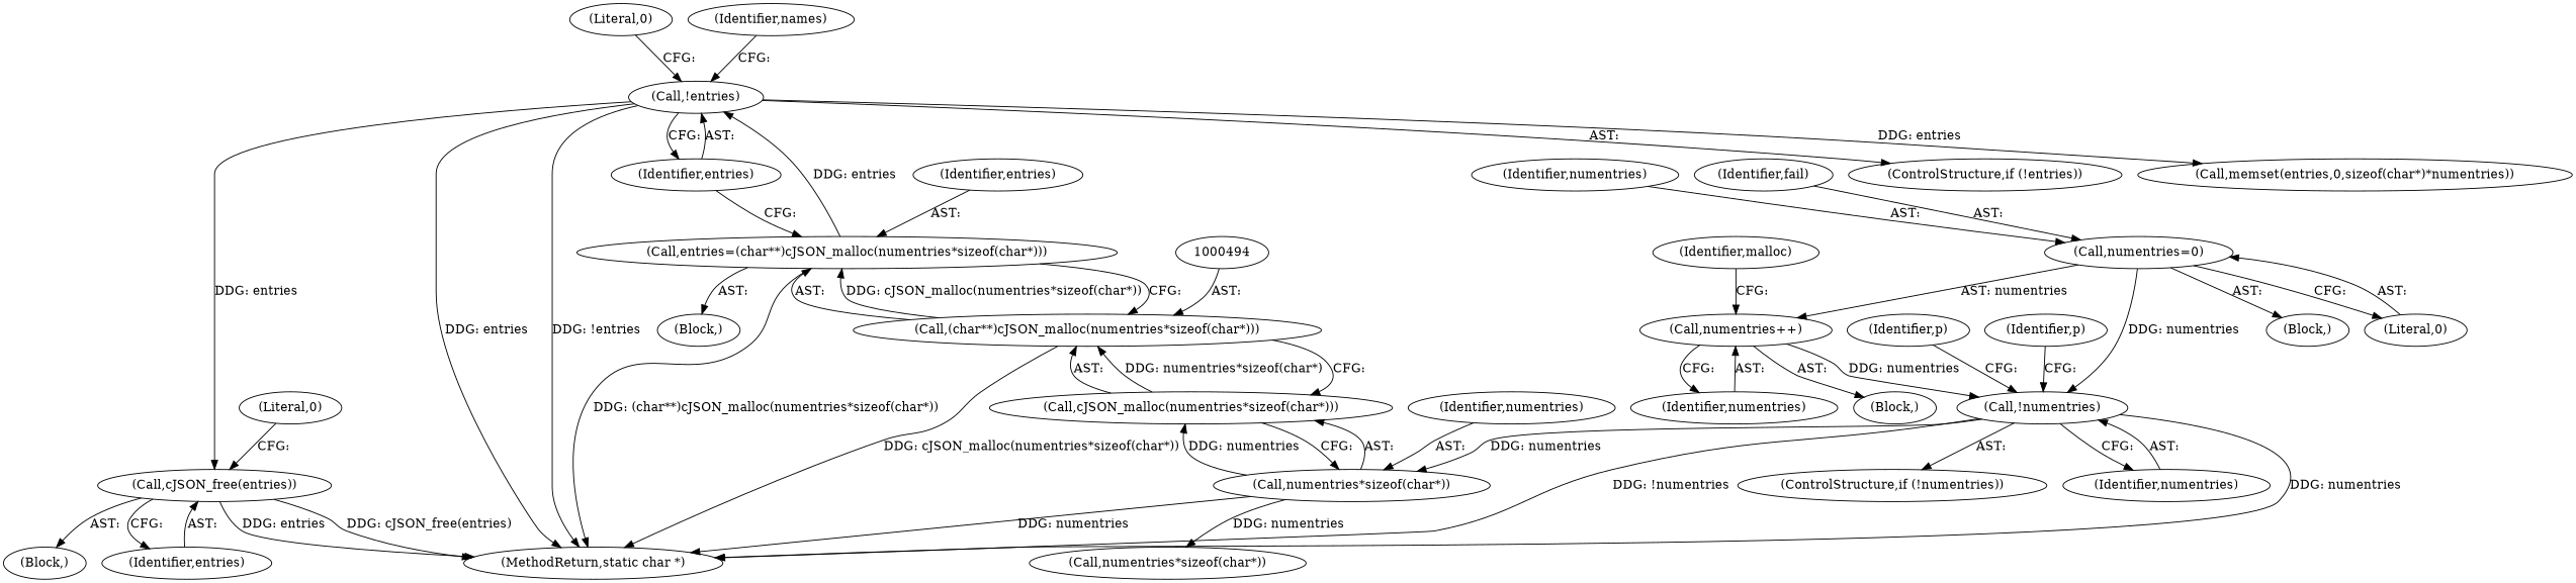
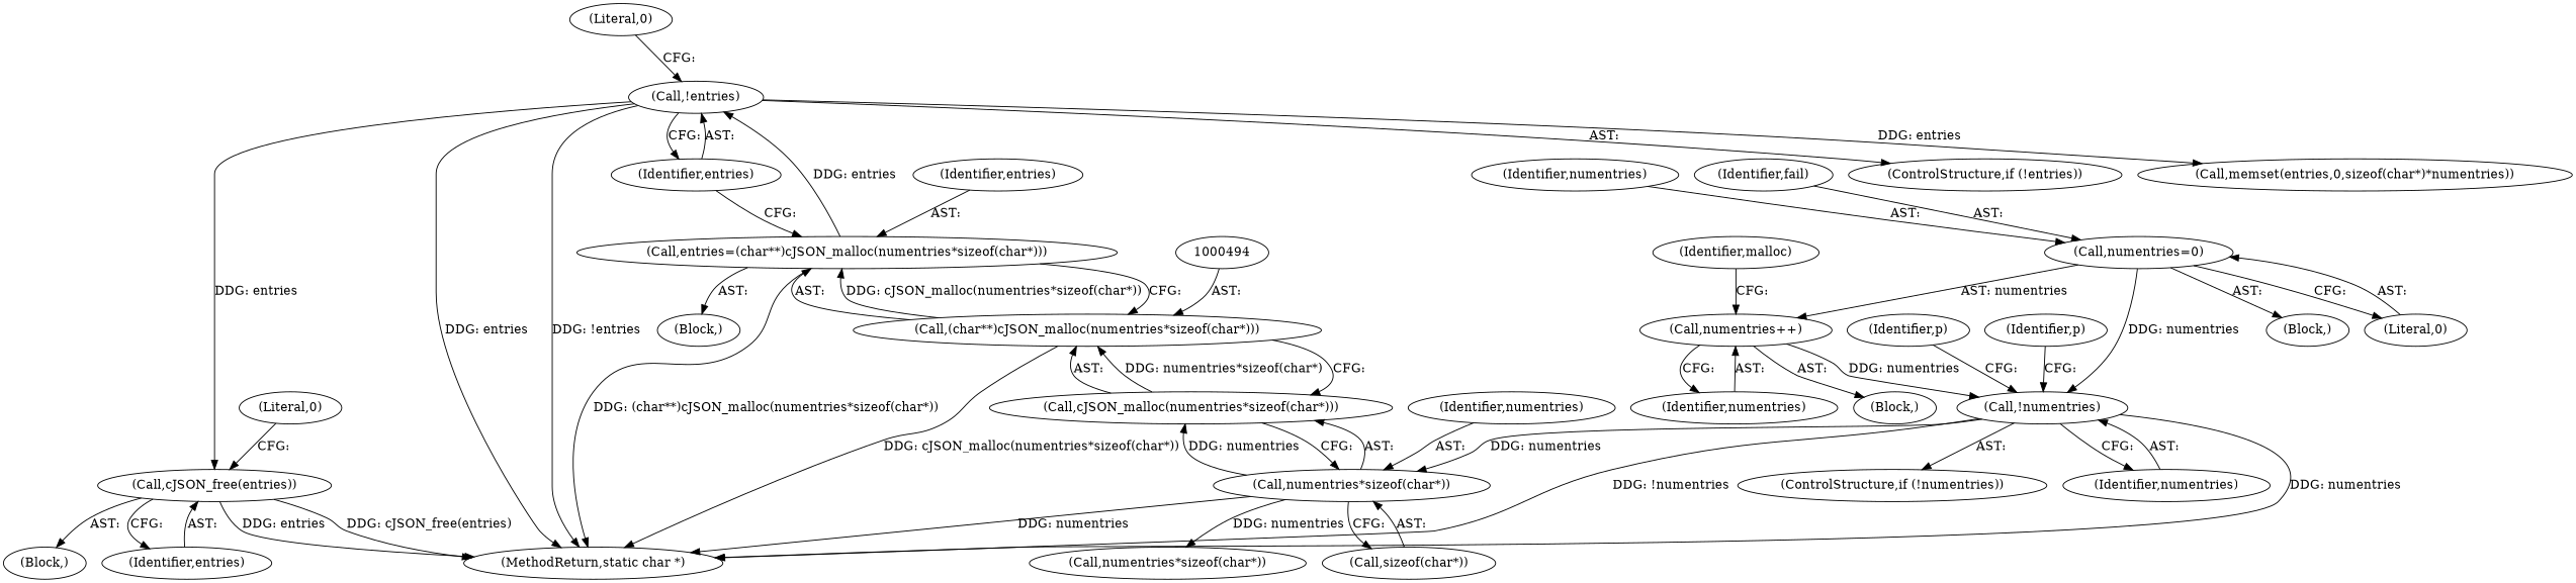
  digraph {
    n1 [label="(Call,cJSON_free(entries))"]
    n2 [label="(MethodReturn,static char *)"]
    n3 [label="(Block,)"]
    n4 [label="(Identifier,entries)"]
    n5 [label="(Call,!entries)"]
    n6 [label="(ControlStructure,if (!entries))"]
    n7 [label="(Call,memset(entries,0,sizeof(char*)*numentries))"]
    n8 [label="(Identifier,entries)"]
    n9 [label="(Call,entries=(char**)cJSON_malloc(numentries*sizeof(char*)))"]
    n10 [label="(Call,(char**)cJSON_malloc(numentries*sizeof(char*)))"]
    n11 [label="(Block,)"]
    n12 [label="(Call,cJSON_malloc(numentries*sizeof(char*)))"]
    n13 [label="(Call,numentries*sizeof(char*))"]
+   n14 [label="(Call,sizeof(char*))"]
    n15 [label="(Call,numentries*sizeof(char*))"]
    n16 [label="(Call,!numentries)"]
    n17 [label="(ControlStructure,if (!numentries))"]
    n18 [label="(Identifier,numentries)"]
    n19 [label="(Call,numentries++)"]
    n20 [label="(Identifier,numentries)"]
    n21 [label="(Block,)"]
    n22 [label="(Call,numentries=0)"]
    n23 [label="(Block,)"]
    n24 [label="(Literal,0)"]
    n25 [label="(Identifier,numentries)"]
    n26 [label="(Identifier,p)"]
    n27 [label="(Identifier,p)"]
    n28 [label="(Literal,0)"]
    n29 [label="(Identifier,entries)"]
    n30 [label="(Identifier,numentries)"]
    n31 [label="(Identifier,malloc)"]
-   n32 [label="(Identifier,names)"]
    n33 [label="(Identifier,fail)"]
    n34 [label="(Literal,0)"]
    1000494
    n1 -> n2 [label="DDG: entries"]
    n1 -> n2 [label="DDG: cJSON_free(entries)"]
    n1 -> n3 [label="AST: "]
    n1 -> n4 [label="CFG: "]
    n4 -> n1 [label="AST: "]
    n5 -> n1 [label="DDG: entries"]
    n5 -> n2 [label="DDG: entries"]
    n5 -> n2 [label="DDG: !entries"]
    n5 -> n6 [label="AST: "]
    n5 -> n7 [label="DDG: entries"]
    n5 -> n8 [label="CFG: "]
    n8 -> n5 [label="AST: "]
    n8 -> n9 [label="CFG: "]
    n9 -> n2 [label="DDG: (char**)cJSON_malloc(numentries*sizeof(char*))"]
    n9 -> n5 [label="DDG: entries"]
    n9 -> n10 [label="CFG: "]
    n9 -> n11 [label="AST: "]
    n10 -> n2 [label="DDG: cJSON_malloc(numentries*sizeof(char*))"]
    n10 -> n9 [label="AST: "]
    n10 -> n9 [label="DDG: cJSON_malloc(numentries*sizeof(char*))"]
    n10 -> n12 [label="CFG: "]
    n12 -> n10 [label="AST: "]
    n12 -> n10 [label="DDG: numentries*sizeof(char*)"]
    n12 -> n13 [label="CFG: "]
    n13 -> n2 [label="DDG: numentries"]
    n13 -> n12 [label="AST: "]
    n13 -> n12 [label="DDG: numentries"]
+   n13 -> n14 [label="CFG: "]
    n13 -> n15 [label="DDG: numentries"]
+   n14 -> n13 [label="AST: "]
    n16 -> n2 [label="DDG: numentries"]
    n16 -> n2 [label="DDG: !numentries"]
    n16 -> n13 [label="DDG: numentries"]
    n16 -> n17 [label="AST: "]
    n16 -> n18 [label="CFG: "]
    n18 -> n16 [label="AST: "]
    n19 -> n16 [label="DDG: numentries"]
    n19 -> n20 [label="CFG: "]
    n19 -> n21 [label="AST: "]
    n20 -> n19 [label="AST: "]
    n22 -> n16 [label="DDG: numentries"]
    n22 -> n19 [label="AST: numentries"]
    n22 -> n23 [label="AST: "]
    n22 -> n24 [label="CFG: "]
    n24 -> n22 [label="AST: "]
    n25 -> n13 [label="AST: "]
    n26 -> n16 [label="CFG: "]
    n27 -> n16 [label="CFG: "]
    n28 -> n5 [label="CFG: "]
    n29 -> n9 [label="AST: "]
    n30 -> n22 [label="AST: "]
    n31 -> n19 [label="CFG: "]
-   n32 -> n5 [label="CFG: "]
    n33 -> n22 [label="AST: "]
    n34 -> n1 [label="CFG: "]
    1000494 -> n10 [label="AST: "]
  }
